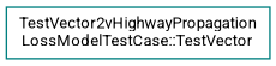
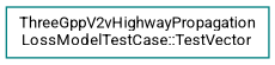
  digraph {
    rankdir=LR
    fontname=Roboto
-   n1 [color=teal fillcolor=white fontname=Roboto fontsize=10 height=0.2 label="TestVector2vHighwayPropagation\lLossModelTestCase::TestVector" shape=record style=filled width=0.4]
+   n1 [color=teal fillcolor=white fontname=Roboto fontsize=10 height=0.2 label="ThreeGppV2vHighwayPropagation\lLossModelTestCase::TestVector" shape=record style=filled width=0.4]
  }
